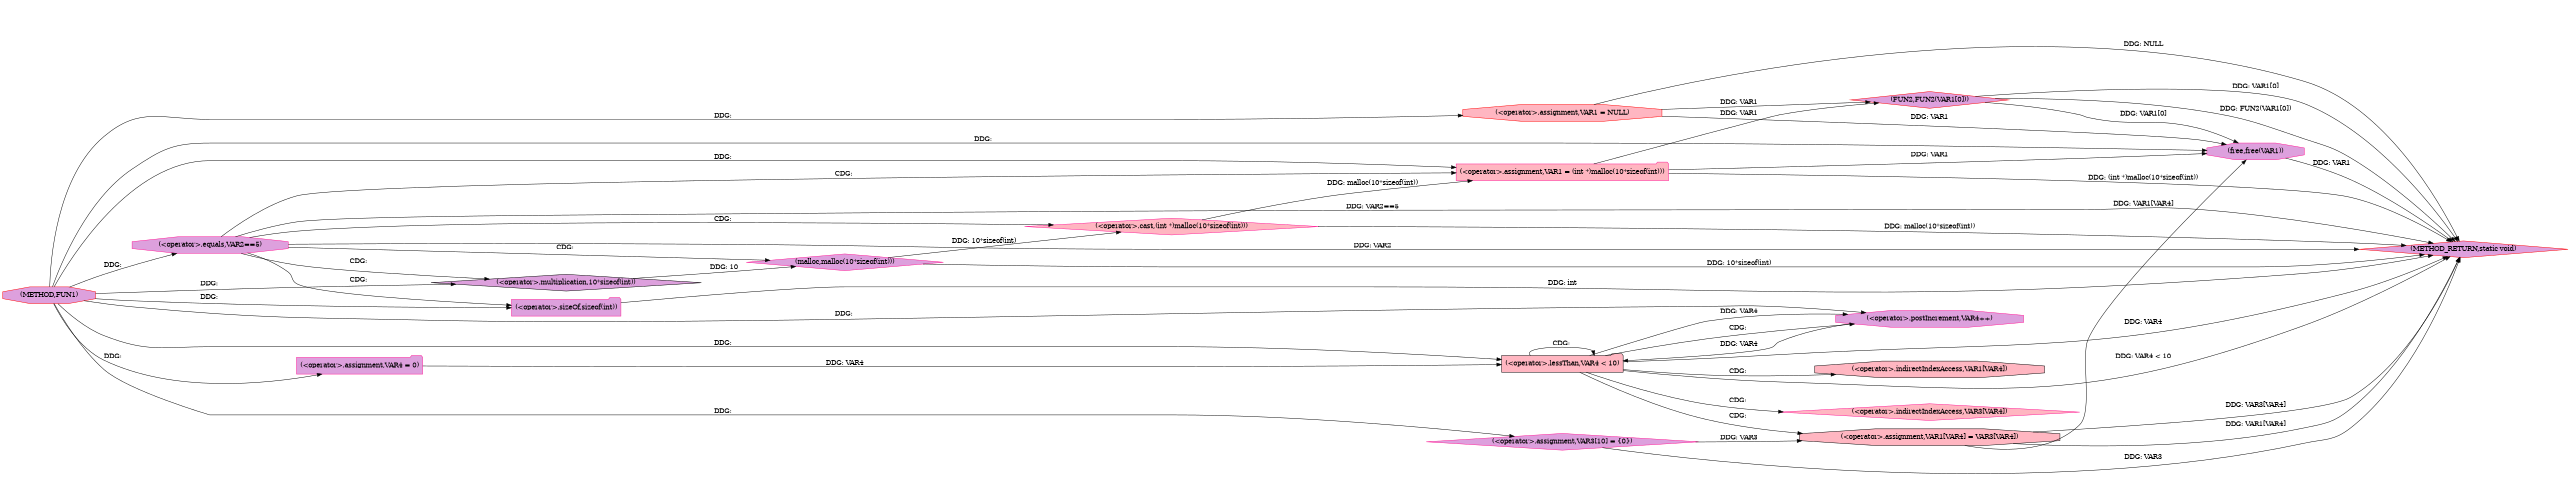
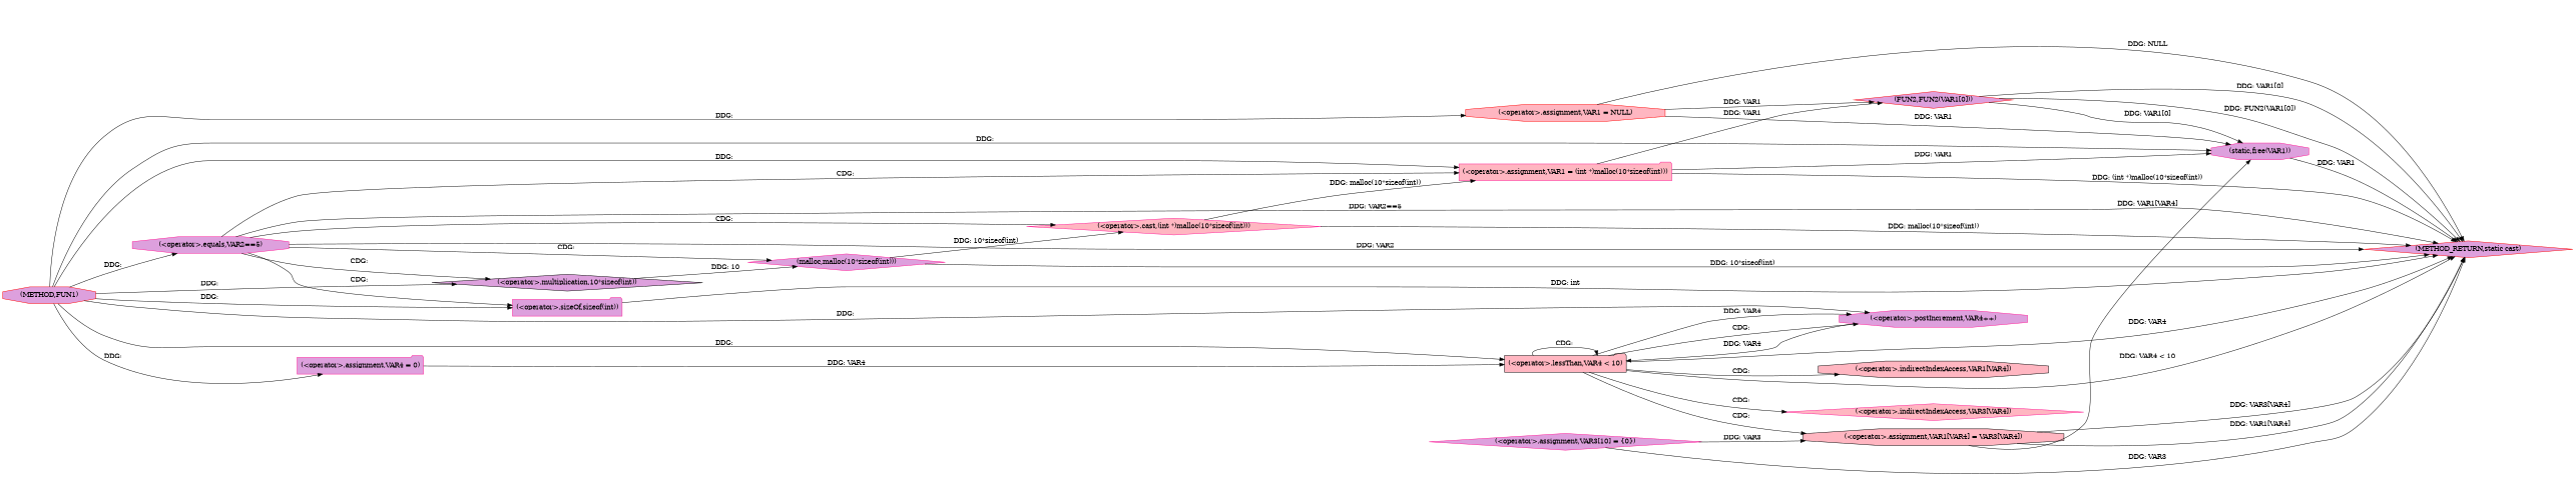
  digraph {
    rankdir=LR
    node [color=deeppink fillcolor=plum shape=octagon style=filled]
    n1 [color=red label="(METHOD,FUN1)"]
    n2 [color=red fillcolor=lightpink label="(<operator>.assignment,VAR1 = NULL)"]
    n3 [label="(<operator>.equals,VAR2==5)"]
    n4 [fillcolor=lightpink label="(<operator>.assignment,VAR1 = (int *)malloc(10*sizeof(int)))" shape=folder]
    n5 [color=black label="(<operator>.multiplication,10*sizeof(int))" shape=diamond]
    n6 [label="(<operator>.sizeOf,sizeof(int))" shape=folder]
    n7 [label="(<operator>.assignment,VAR3[10] = {0})" shape=diamond]
    n8 [label="(<operator>.assignment,VAR4 = 0)" shape=folder]
    n9 [color=black fillcolor=lightpink label="(<operator>.lessThan,VAR4 < 10)" shape=folder]
    n10 [label="(<operator>.postIncrement,VAR4++)"]
-   n11 [label="(free,free(VAR1))"]
-   n12 [color=red label="(METHOD_RETURN,static void)" shape=diamond]
+   n11 [label="(static,free(VAR1))"]
+   n12 [color=red label="(METHOD_RETURN,static cast)" shape=diamond]
    n13 [color=red label="(FUN2,FUN2(VAR1[0]))" shape=diamond]
    n14 [fillcolor=lightpink label="(<operator>.cast,(int *)malloc(10*sizeof(int)))" shape=diamond]
    n15 [label="(malloc,malloc(10*sizeof(int)))" shape=diamond]
    n16 [color=black fillcolor=lightpink label="(<operator>.assignment,VAR1[VAR4] = VAR3[VAR4])"]
    n17 [color=black fillcolor=lightpink label="(<operator>.indirectIndexAccess,VAR1[VAR4])"]
    n18 [fillcolor=lightpink label="(<operator>.indirectIndexAccess,VAR3[VAR4])" shape=diamond]
    n1 -> n2 [label="DDG: "]
    n1 -> n3 [label="DDG: "]
    n1 -> n4 [label="DDG: "]
    n1 -> n5 [label="DDG: "]
    n1 -> n6 [label="DDG: "]
-   n1 -> n7 [label="DDG: "]
    n1 -> n8 [label="DDG: "]
    n1 -> n9 [label="DDG: "]
    n1 -> n10 [label="DDG: "]
    n1 -> n11 [label="DDG: "]
    n2 -> n11 [label="DDG: VAR1"]
    n2 -> n12 [label="DDG: NULL"]
    n2 -> n13 [label="DDG: VAR1"]
    n3 -> n4 [label="CDG: "]
    n3 -> n5 [label="CDG: "]
    n3 -> n6 [label="CDG: "]
    n3 -> n12 [label="DDG: VAR2"]
    n3 -> n12 [label="DDG: VAR2==5"]
    n3 -> n14 [label="CDG: "]
    n3 -> n15 [label="CDG: "]
    n4 -> n11 [label="DDG: VAR1"]
    n4 -> n12 [label="DDG: (int *)malloc(10*sizeof(int))"]
    n4 -> n13 [label="DDG: VAR1"]
    n5 -> n15 [label="DDG: 10"]
    n6 -> n12 [label="DDG: int"]
    n7 -> n12 [label="DDG: VAR3"]
    n7 -> n16 [label="DDG: VAR3"]
    n8 -> n9 [label="DDG: VAR4"]
    n9 -> n9 [label="CDG: "]
    n9 -> n10 [label="DDG: VAR4"]
    n9 -> n10 [label="CDG: "]
    n9 -> n12 [label="DDG: VAR4"]
    n9 -> n12 [label="DDG: VAR4 < 10"]
    n9 -> n16 [label="CDG: "]
    n9 -> n17 [label="CDG: "]
    n9 -> n18 [label="CDG: "]
    n10 -> n9 [label="DDG: VAR4"]
    n11 -> n12 [label="DDG: VAR1"]
    n13 -> n11 [label="DDG: VAR1[0]"]
    n13 -> n12 [label="DDG: FUN2(VAR1[0])"]
    n13 -> n12 [label="DDG: VAR1[0]"]
    n14 -> n4 [label="DDG: malloc(10*sizeof(int))"]
    n14 -> n12 [label="DDG: malloc(10*sizeof(int))"]
    n15 -> n12 [label="DDG: 10*sizeof(int)"]
    n15 -> n14 [label="DDG: 10*sizeof(int)"]
    n16 -> n11 [label="DDG: VAR1[VAR4]"]
    n16 -> n12 [label="DDG: VAR3[VAR4]"]
    n16 -> n12 [label="DDG: VAR1[VAR4]"]
  }
